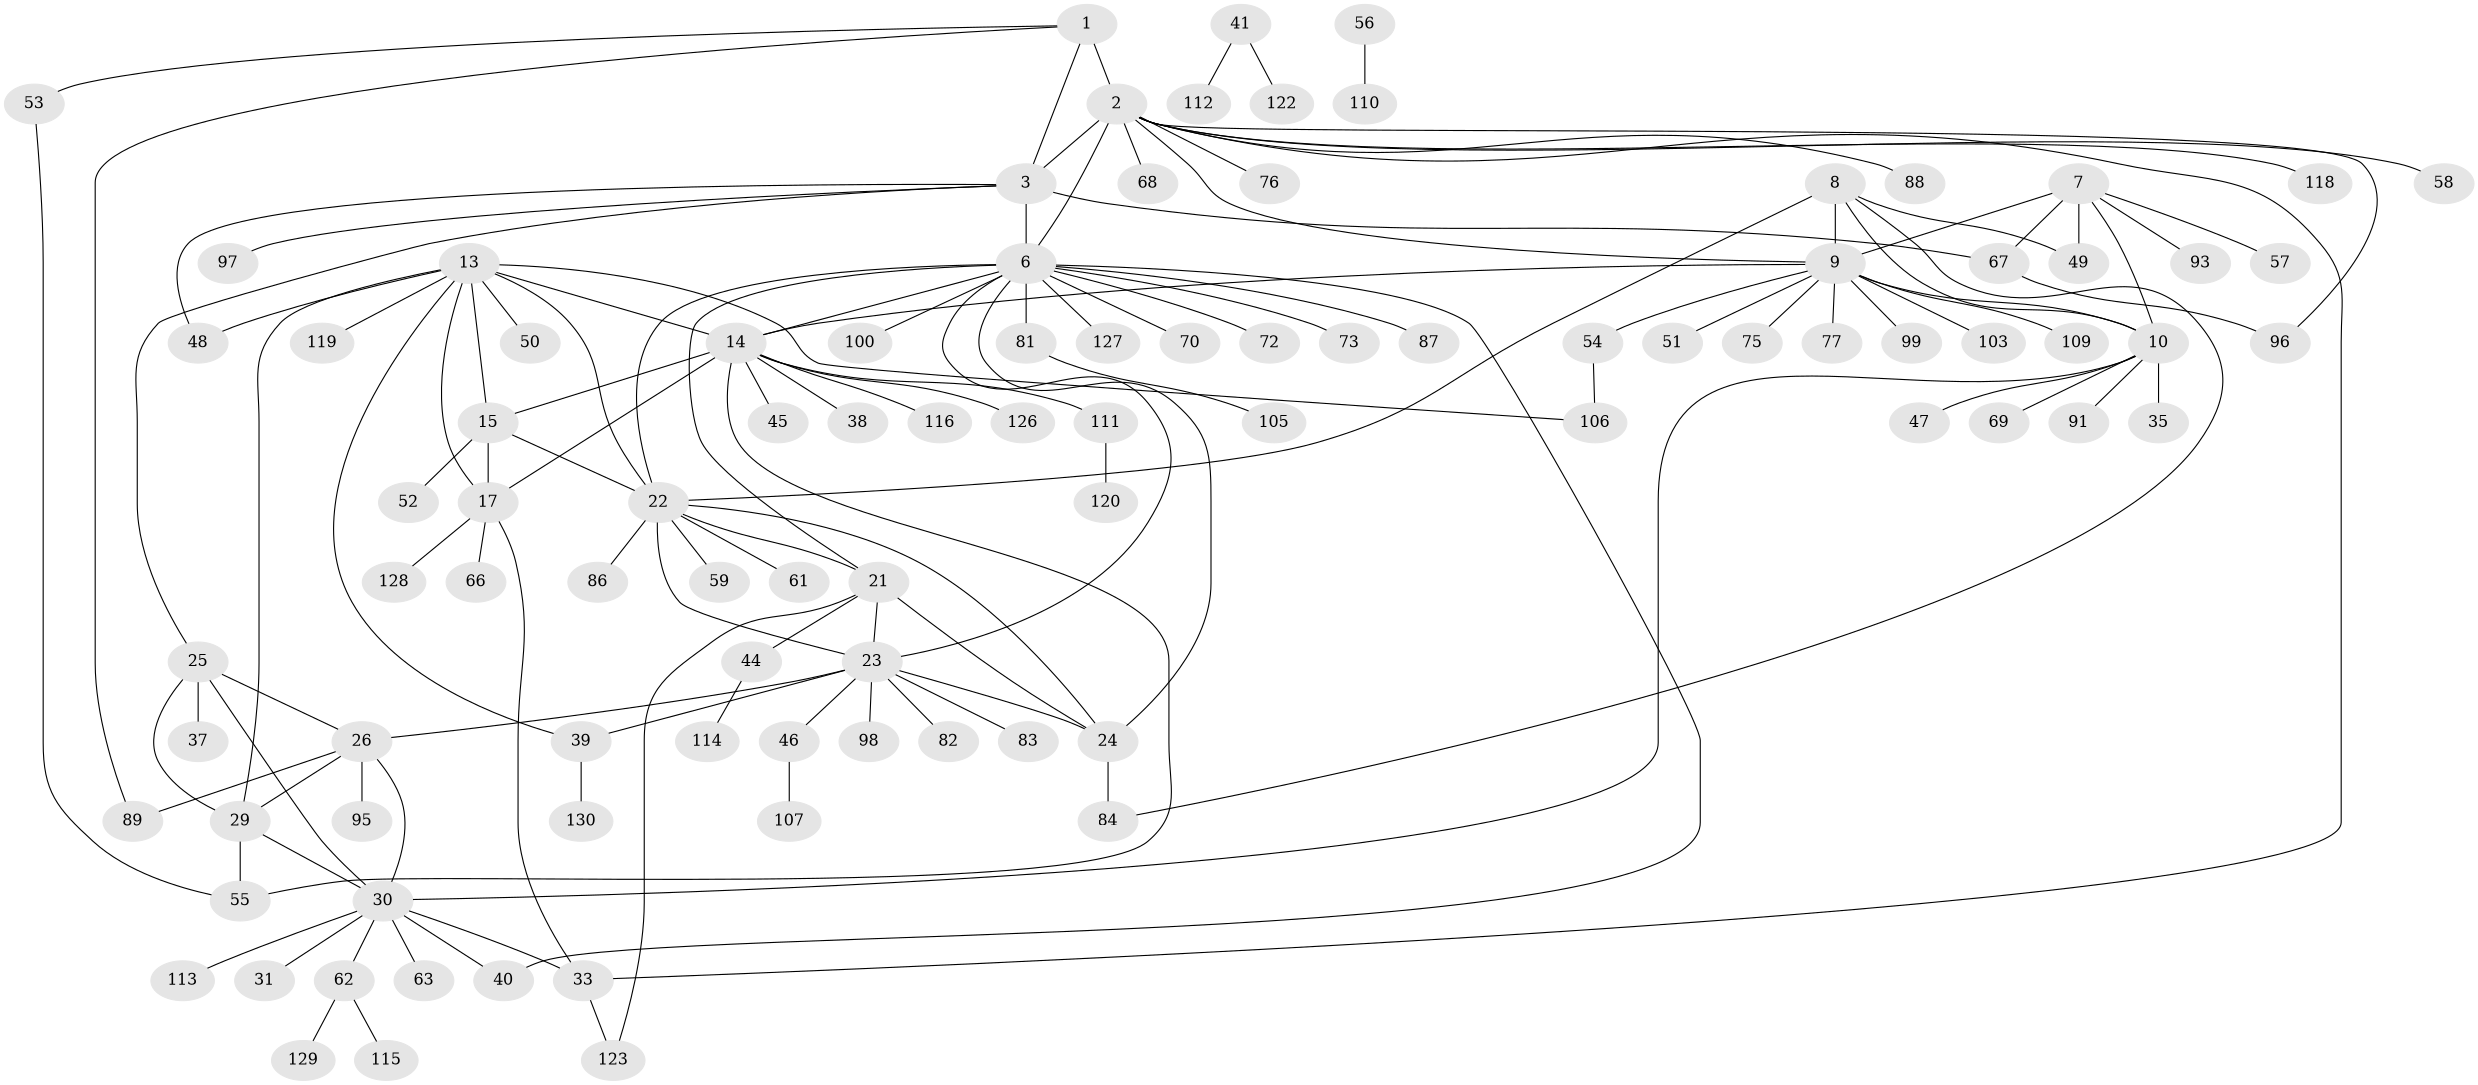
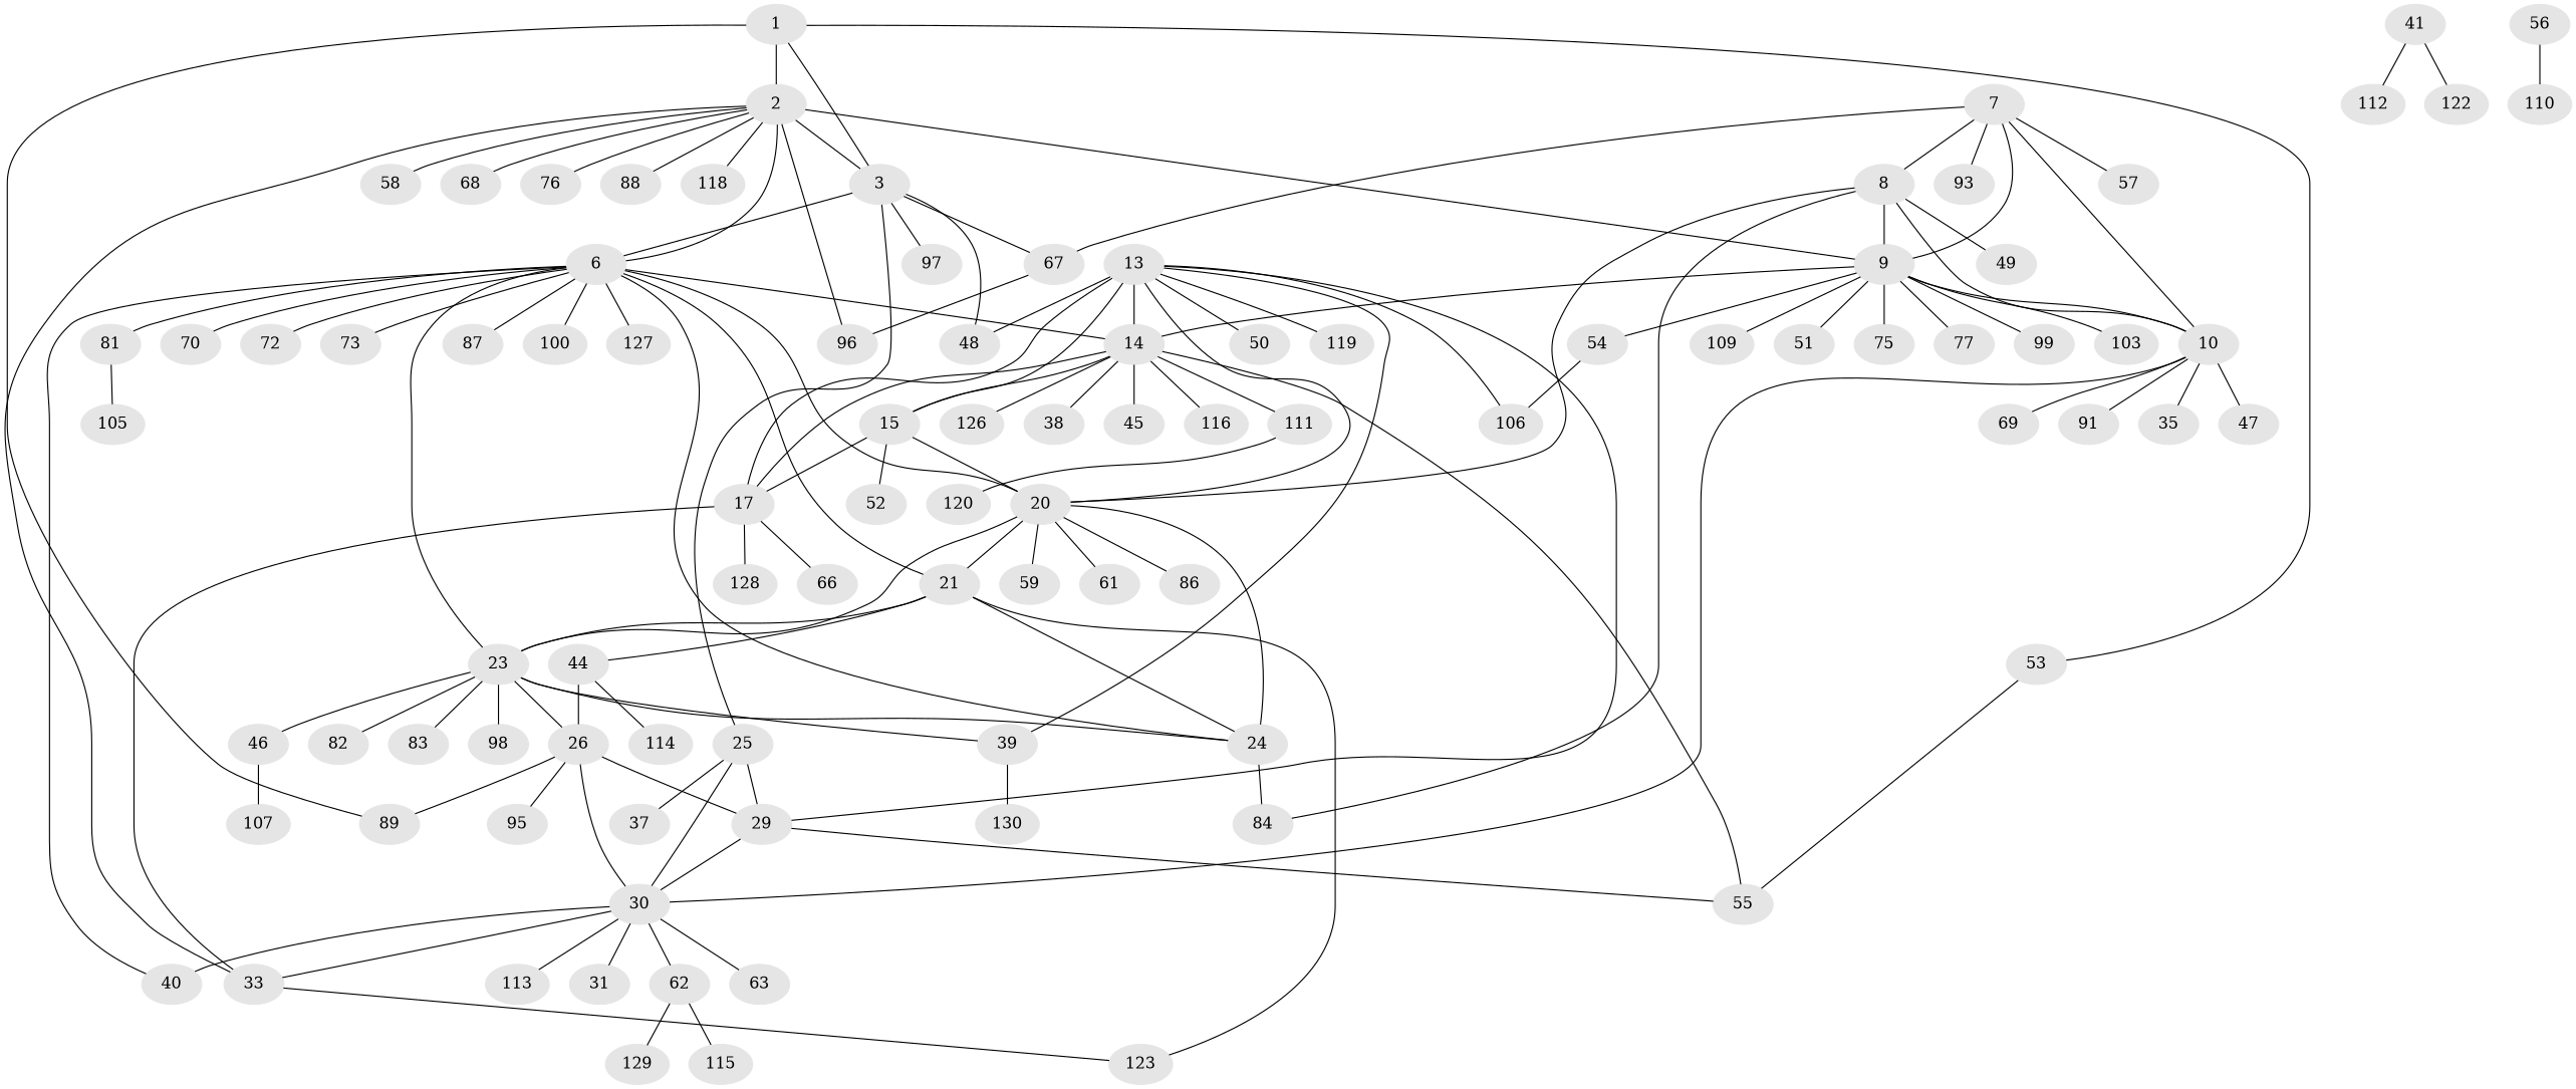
  graph {
    node [color=gray90 style=filled]
    1 [super="+5"]
    2 [super="+4"]
    3 [super="+74"]
    53 [super="+85"]
    89
    6 [super="+19"]
    9 [super="+11"]
    33 [super="+34"]
    58
    68
    76
    88
    96
    118
    25 [super="+28"]
    48
    67
    97
    14 [super="+18"]
-   20 [super="+22" label=22]
+   20 [super="+22"]
    21
    23 [super="+32"]
    24 [super="+108"]
    40 [super="+101"]
    70
    72
    73
    81
    87
    100
    127
    55
    10 [super="+65"]
    51
    54
    75 [super="+124"]
    77
    99
    103
    109
    123
    41 [super="+121"]
    112
    122
    30 [super="+71"]
    29 [super="+64"]
    26 [super="+27"]
    37
    15 [super="+78"]
    17 [super="+79"]
    38
    45
    111
    116
    126
    59 [super="+90"]
    61
    86
    44
    39 [super="+43"]
    46 [super="+80"]
    82
    83
    98
    84 [super="+92"]
    105
    7 [super="+104"]
    8 [super="+12"]
    57 [super="+60"]
    93
    49
    35
    47
    69
    91 [super="+125"]
    106
    31
    62 [super="+102"]
    63
    113
    13 [super="+16"]
    50
    119
    52
    66
    128
    130
    120
    56 [super="+117"]
    110
    114
    95
    107
    115
    129
    1 -- 2 [weight=4]
    1 -- 3 [weight=2]
    1 -- 53
    1 -- 89
    2 -- 3 [weight=2]
    2 -- 6 [weight=2]
    2 -- 9
    2 -- 33
    2 -- 58
    2 -- 68
    2 -- 76
    2 -- 88
    2 -- 96
    2 -- 118
    3 -- 6
    3 -- 25
    3 -- 48
    3 -- 67
    3 -- 97
    53 -- 55
    6 -- 14
    6 -- 20 [weight=2]
    6 -- 21
    6 -- 23 [weight=2]
    6 -- 24
    6 -- 40
    6 -- 70
    6 -- 72
    6 -- 73
    6 -- 81
    6 -- 87
    6 -- 100
    6 -- 127
    9 -- 14
    9 -- 10 [weight=2]
    9 -- 51
    9 -- 54
    9 -- 75
    9 -- 77
    9 -- 99
    9 -- 103
    9 -- 109
    33 -- 123
    25 -- 30 [weight=2]
    25 -- 29 [weight=2]
-   25 -- 26 [weight=4]
+   44 -- 26 [weight=4]
    25 -- 37
    67 -- 96
    14 -- 55
    14 -- 15 [weight=2]
    14 -- 17 [weight=2]
    14 -- 38
    14 -- 45
    14 -- 111
    14 -- 116
    14 -- 126
    20 -- 21 [weight=2]
    20 -- 23 [weight=2]
    20 -- 24 [weight=2]
    20 -- 59
    20 -- 61
    20 -- 86
    21 -- 23
    21 -- 24
    21 -- 123
    21 -- 44
    23 -- 24
    23 -- 26
    23 -- 39
    23 -- 46
    23 -- 82
    23 -- 83
    23 -- 98
    24 -- 84
    81 -- 105
    10 -- 30
    10 -- 35
    10 -- 47
    10 -- 69
    10 -- 91
    54 -- 106
    41 -- 112
    41 -- 122
    30 -- 33
    30 -- 40
    30 -- 31
    30 -- 62
    30 -- 63
    30 -- 113
    29 -- 55
    29 -- 30
    26 -- 89
    26 -- 30 [weight=2]
    26 -- 29 [weight=2]
    26 -- 95
    15 -- 20
    15 -- 17
    15 -- 52
    17 -- 33
    17 -- 66
    17 -- 128
    111 -- 120
    44 -- 114
    39 -- 130
    46 -- 107
    7 -- 9 [weight=2]
    7 -- 67
    7 -- 10
-   7 -- 49 [weight=2]
+   7 -- 8 [weight=2]
    7 -- 57
    7 -- 93
    8 -- 9 [weight=4]
    8 -- 20
    8 -- 10 [weight=2]
    8 -- 84
    8 -- 49
    62 -- 115
    62 -- 129
    13 -- 48
    13 -- 14 [weight=4]
    13 -- 20
    13 -- 29
    13 -- 15 [weight=2]
    13 -- 17 [weight=2]
    13 -- 39
    13 -- 106
    13 -- 50
    13 -- 119
    56 -- 110
  }
